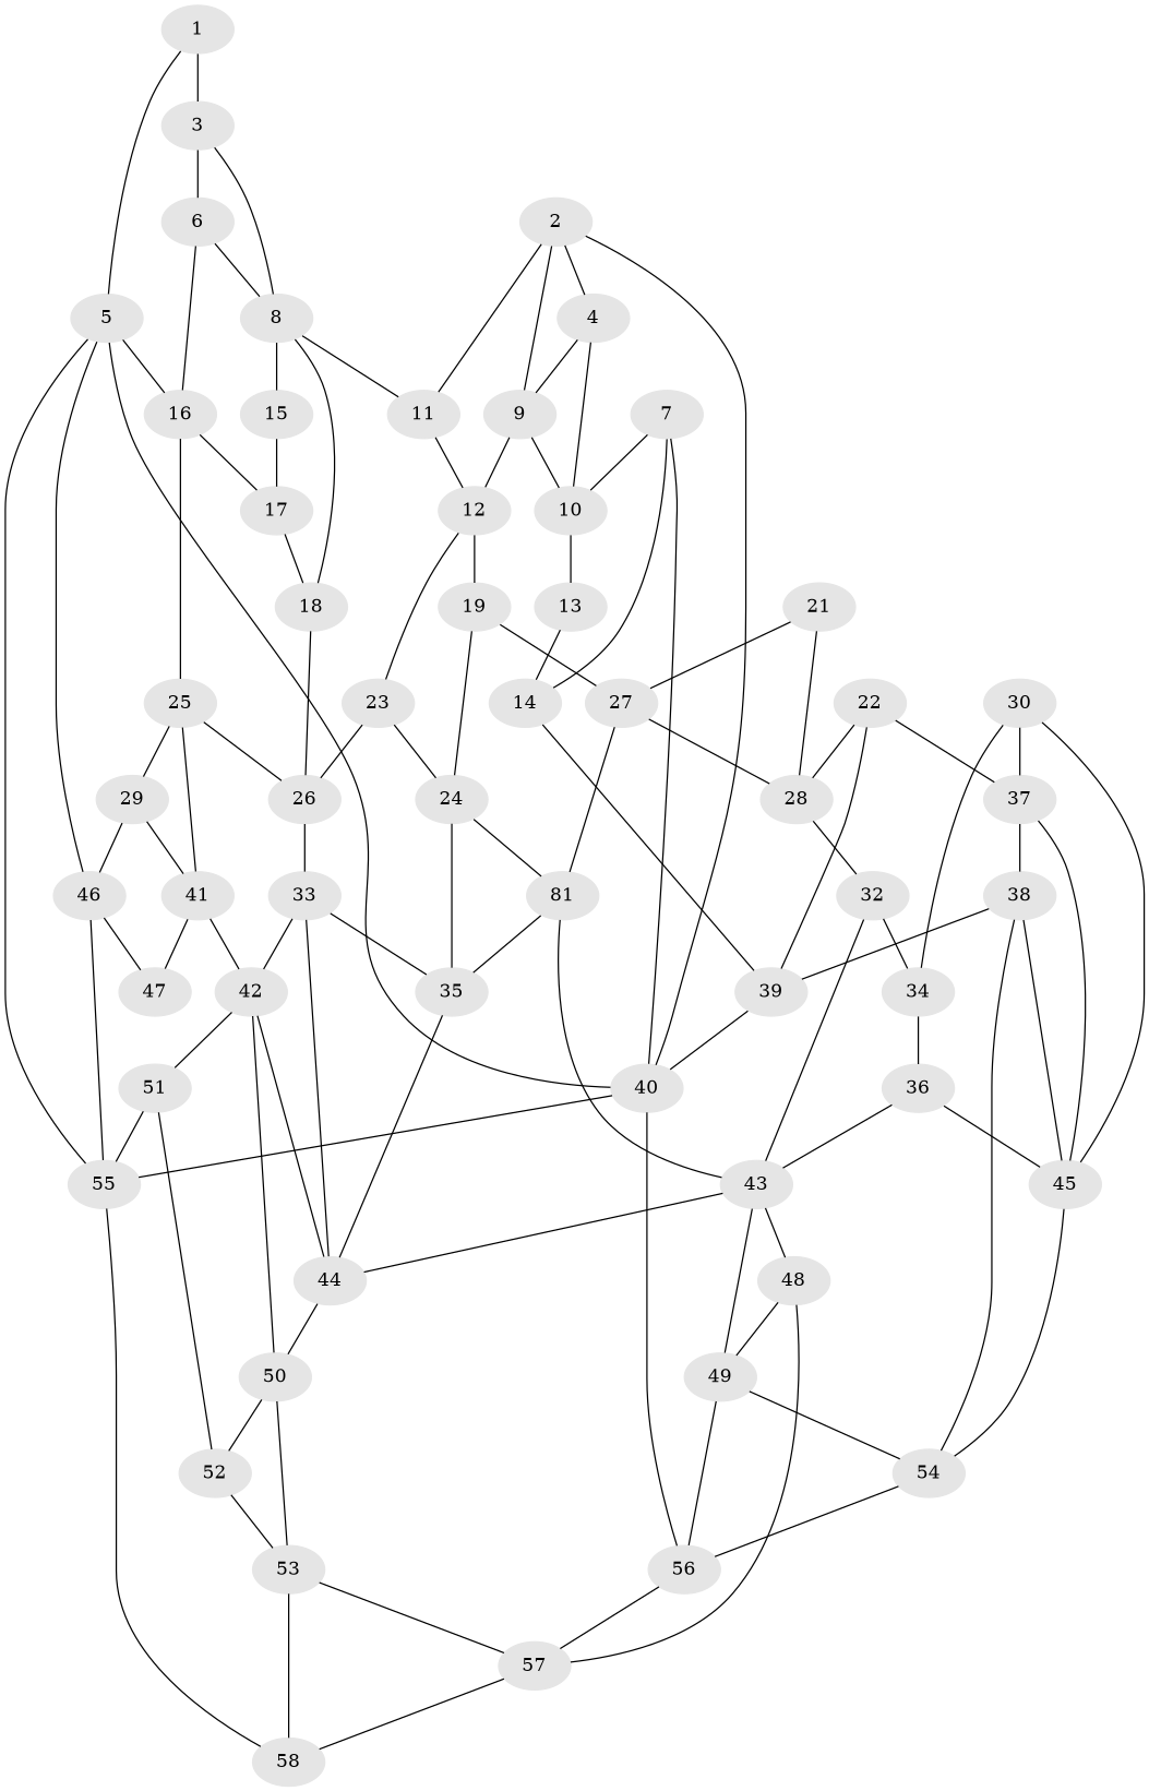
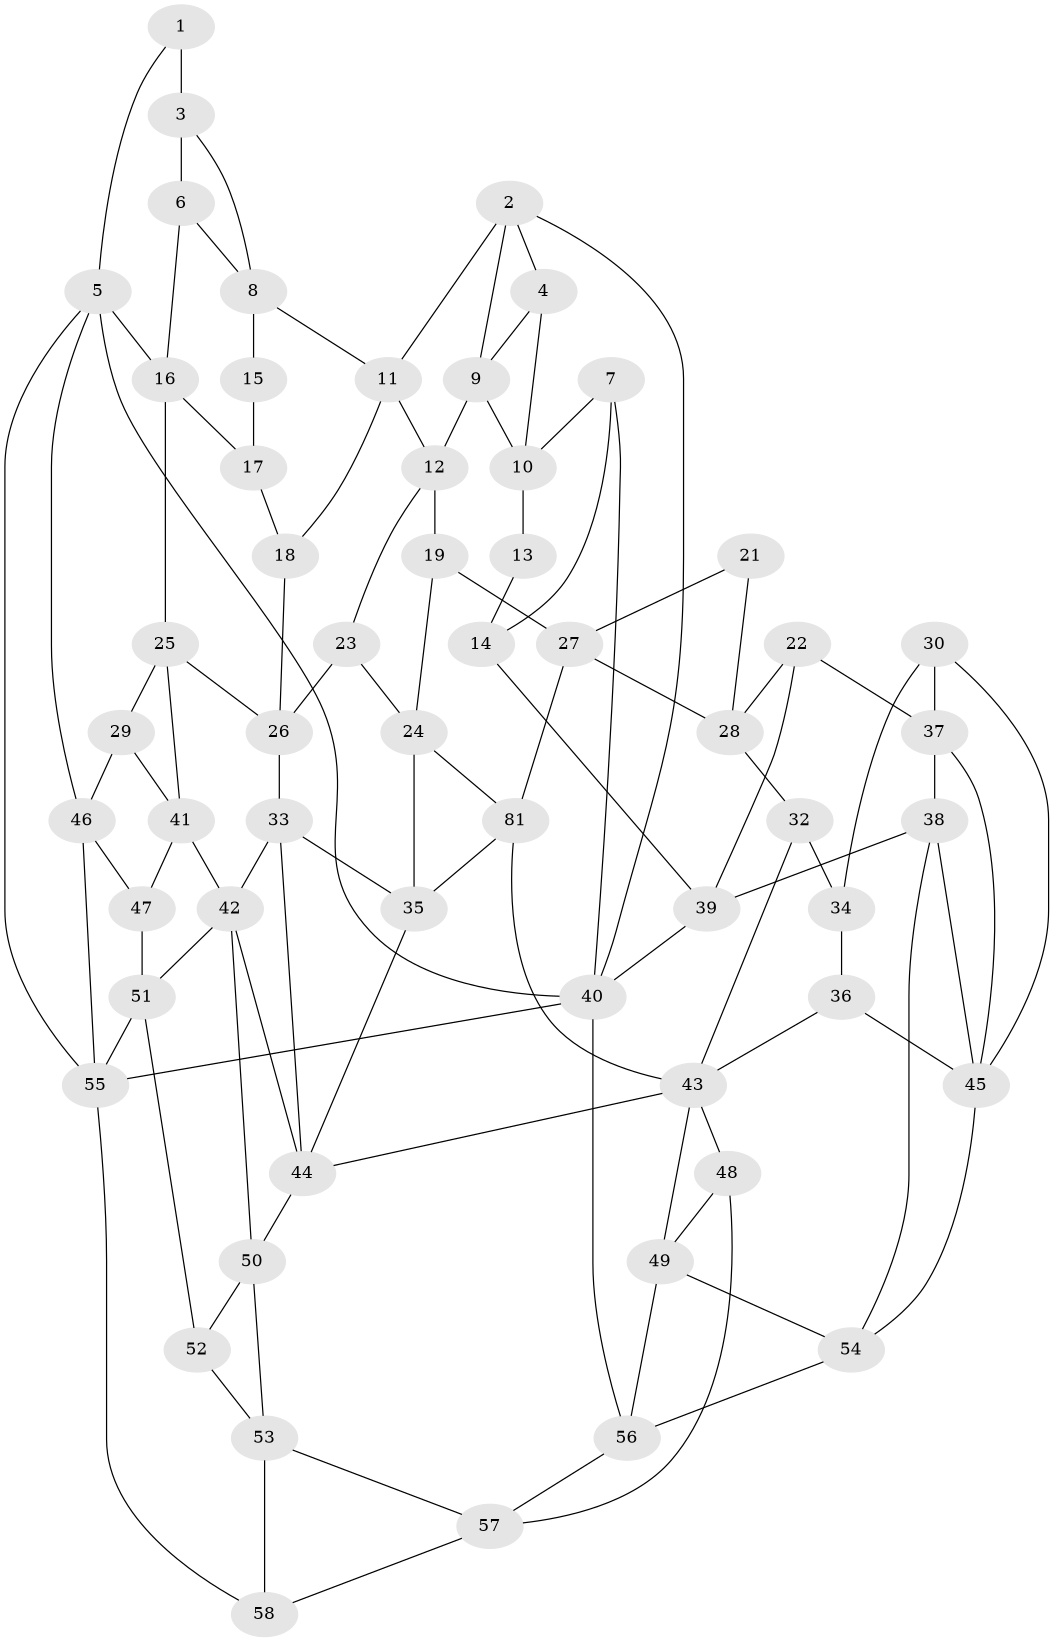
  graph {
    node [color=gray90 style=filled]
    edge [weight=1.0]
    1
    3
    5
    6
    8
    40
    16
    46
    55
    2
    4
    9
    11
    10
    12
    18
    56
    15
    13
    17
    25
    47
    58
    7
    14
    39
    19
    23
    26
    24
    27
    29
    41
    33
    n35 [label=81]
    35
    28
    21
    32
    22
    37
    45
    38
    43
    44
    42
    34
    30
    36
    54
    48
    49
    50
    51
    57
    52
    53
    1 -- 3 [weight=2.0]
    1 -- 5
    3 -- 6
    3 -- 8
    5 -- 40
    5 -- 16
    5 -- 46
    5 -- 55
    6 -- 8
    6 -- 16
    8 -- 11
    8 -- 15
    40 -- 55
    40 -- 56
    16 -- 17
    16 -- 25
    46 -- 55
    46 -- 47
    55 -- 58
    2 -- 40
    2 -- 4
    2 -- 9
    2 -- 11
    4 -- 9
    4 -- 10
    9 -- 10
    9 -- 12
    11 -- 12
-   8 -- 18
+   11 -- 18
    10 -- 13
    12 -- 19
    12 -- 23
    18 -- 26
    56 -- 57
    15 -- 17 [weight=2.0]
    13 -- 14
    17 -- 18
    25 -- 26
    25 -- 29
    25 -- 41
+   47 -- 51
    7 -- 40
    7 -- 10
    7 -- 14
    14 -- 39
    39 -- 40
    19 -- 24
    19 -- 27
    23 -- 26
    23 -- 24
    26 -- 33
    24 -- n35
    24 -- 35
    27 -- n35
    27 -- 28
    29 -- 46
    29 -- 41 [weight=2.0]
    41 -- 47
    41 -- 42 [weight=2.0]
    33 -- 35
    33 -- 44
    33 -- 42
    n35 -- 35
    n35 -- 43
    35 -- 44
    28 -- 32
    21 -- 27
    21 -- 28
    32 -- 43
    32 -- 34 [weight=2.0]
    22 -- 39
    22 -- 28
    22 -- 37
    37 -- 45
    37 -- 38
    45 -- 54
    38 -- 39
    38 -- 45
    38 -- 54
    43 -- 44
    43 -- 48
    43 -- 49
    44 -- 50
    42 -- 44
    42 -- 50
    42 -- 51
    34 -- 36
    30 -- 37
    30 -- 45
    30 -- 34
    36 -- 45 [weight=2.0]
    36 -- 43
    54 -- 56
    48 -- 49
    48 -- 57
    49 -- 56
    49 -- 54
    50 -- 52
    50 -- 53
    51 -- 55
    51 -- 52
    57 -- 58
    52 -- 53
    53 -- 58
    53 -- 57
  }
